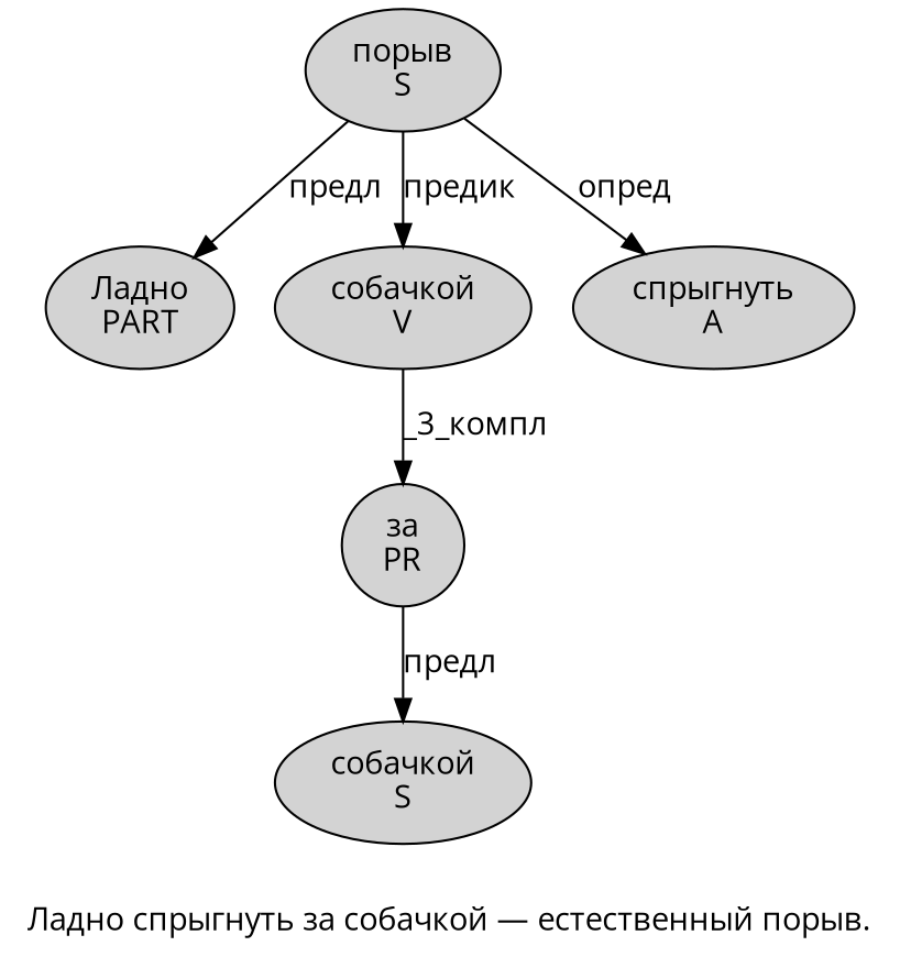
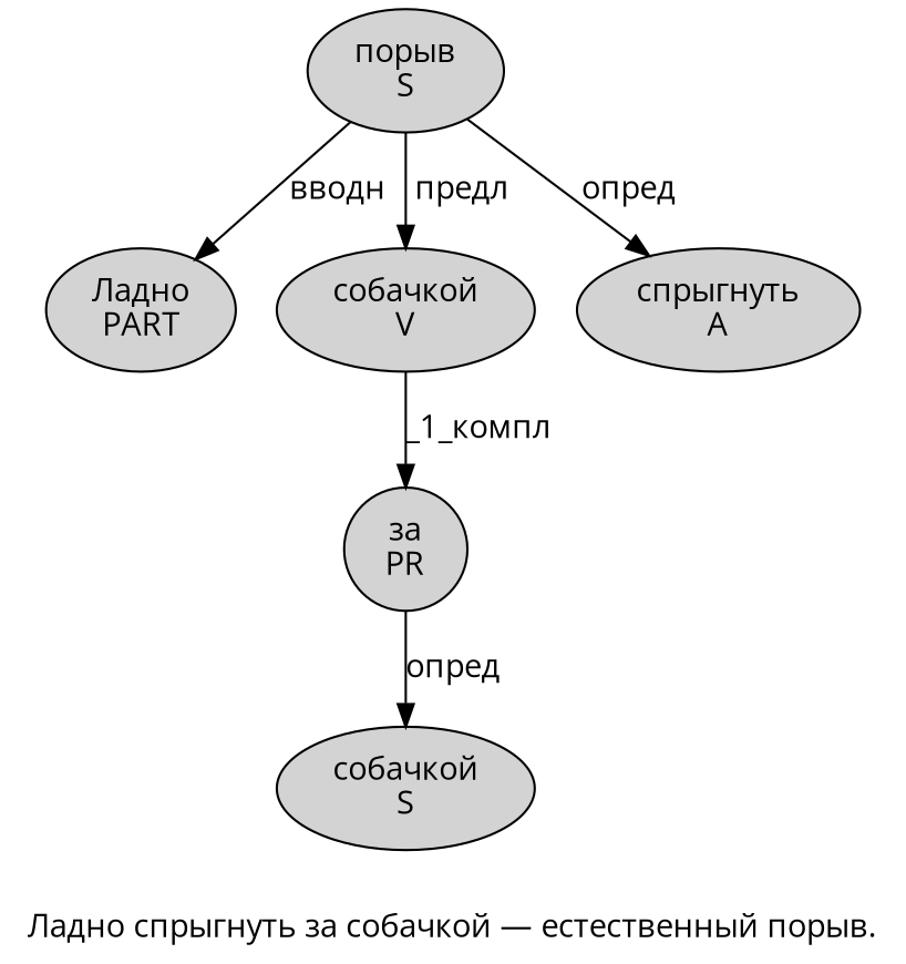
  digraph {
    fontname="Open Sans"
    label="Ладно спрыгнуть за собачкой — естественный порыв."
    node [fillcolor=lightgray fontname="Open Sans" penwidth=1 shape=ellipse style=filled]
    edge [fontname="Open Sans"]
    n1 [label="Ладно\nPART"]
    n2 [label="собачкой\nV"]
    n3 [label="за\nPR"]
    n4 [label="собачкой\nS"]
    n5 [label="спрыгнуть\nA"]
    n6 [label="порыв\nS"]
-   n2 -> n3 [label="_3_компл"]
-   n3 -> n4 [label="предл"]
-   n6 -> n1 [label="предл"]
-   n6 -> n2 [label="предик"]
+   n2 -> n3 [label="_1_компл"]
+   n3 -> n4 [label="опред"]
+   n6 -> n1 [label="вводн"]
+   n6 -> n2 [label="предл"]
    n6 -> n5 [label="опред"]
  }
